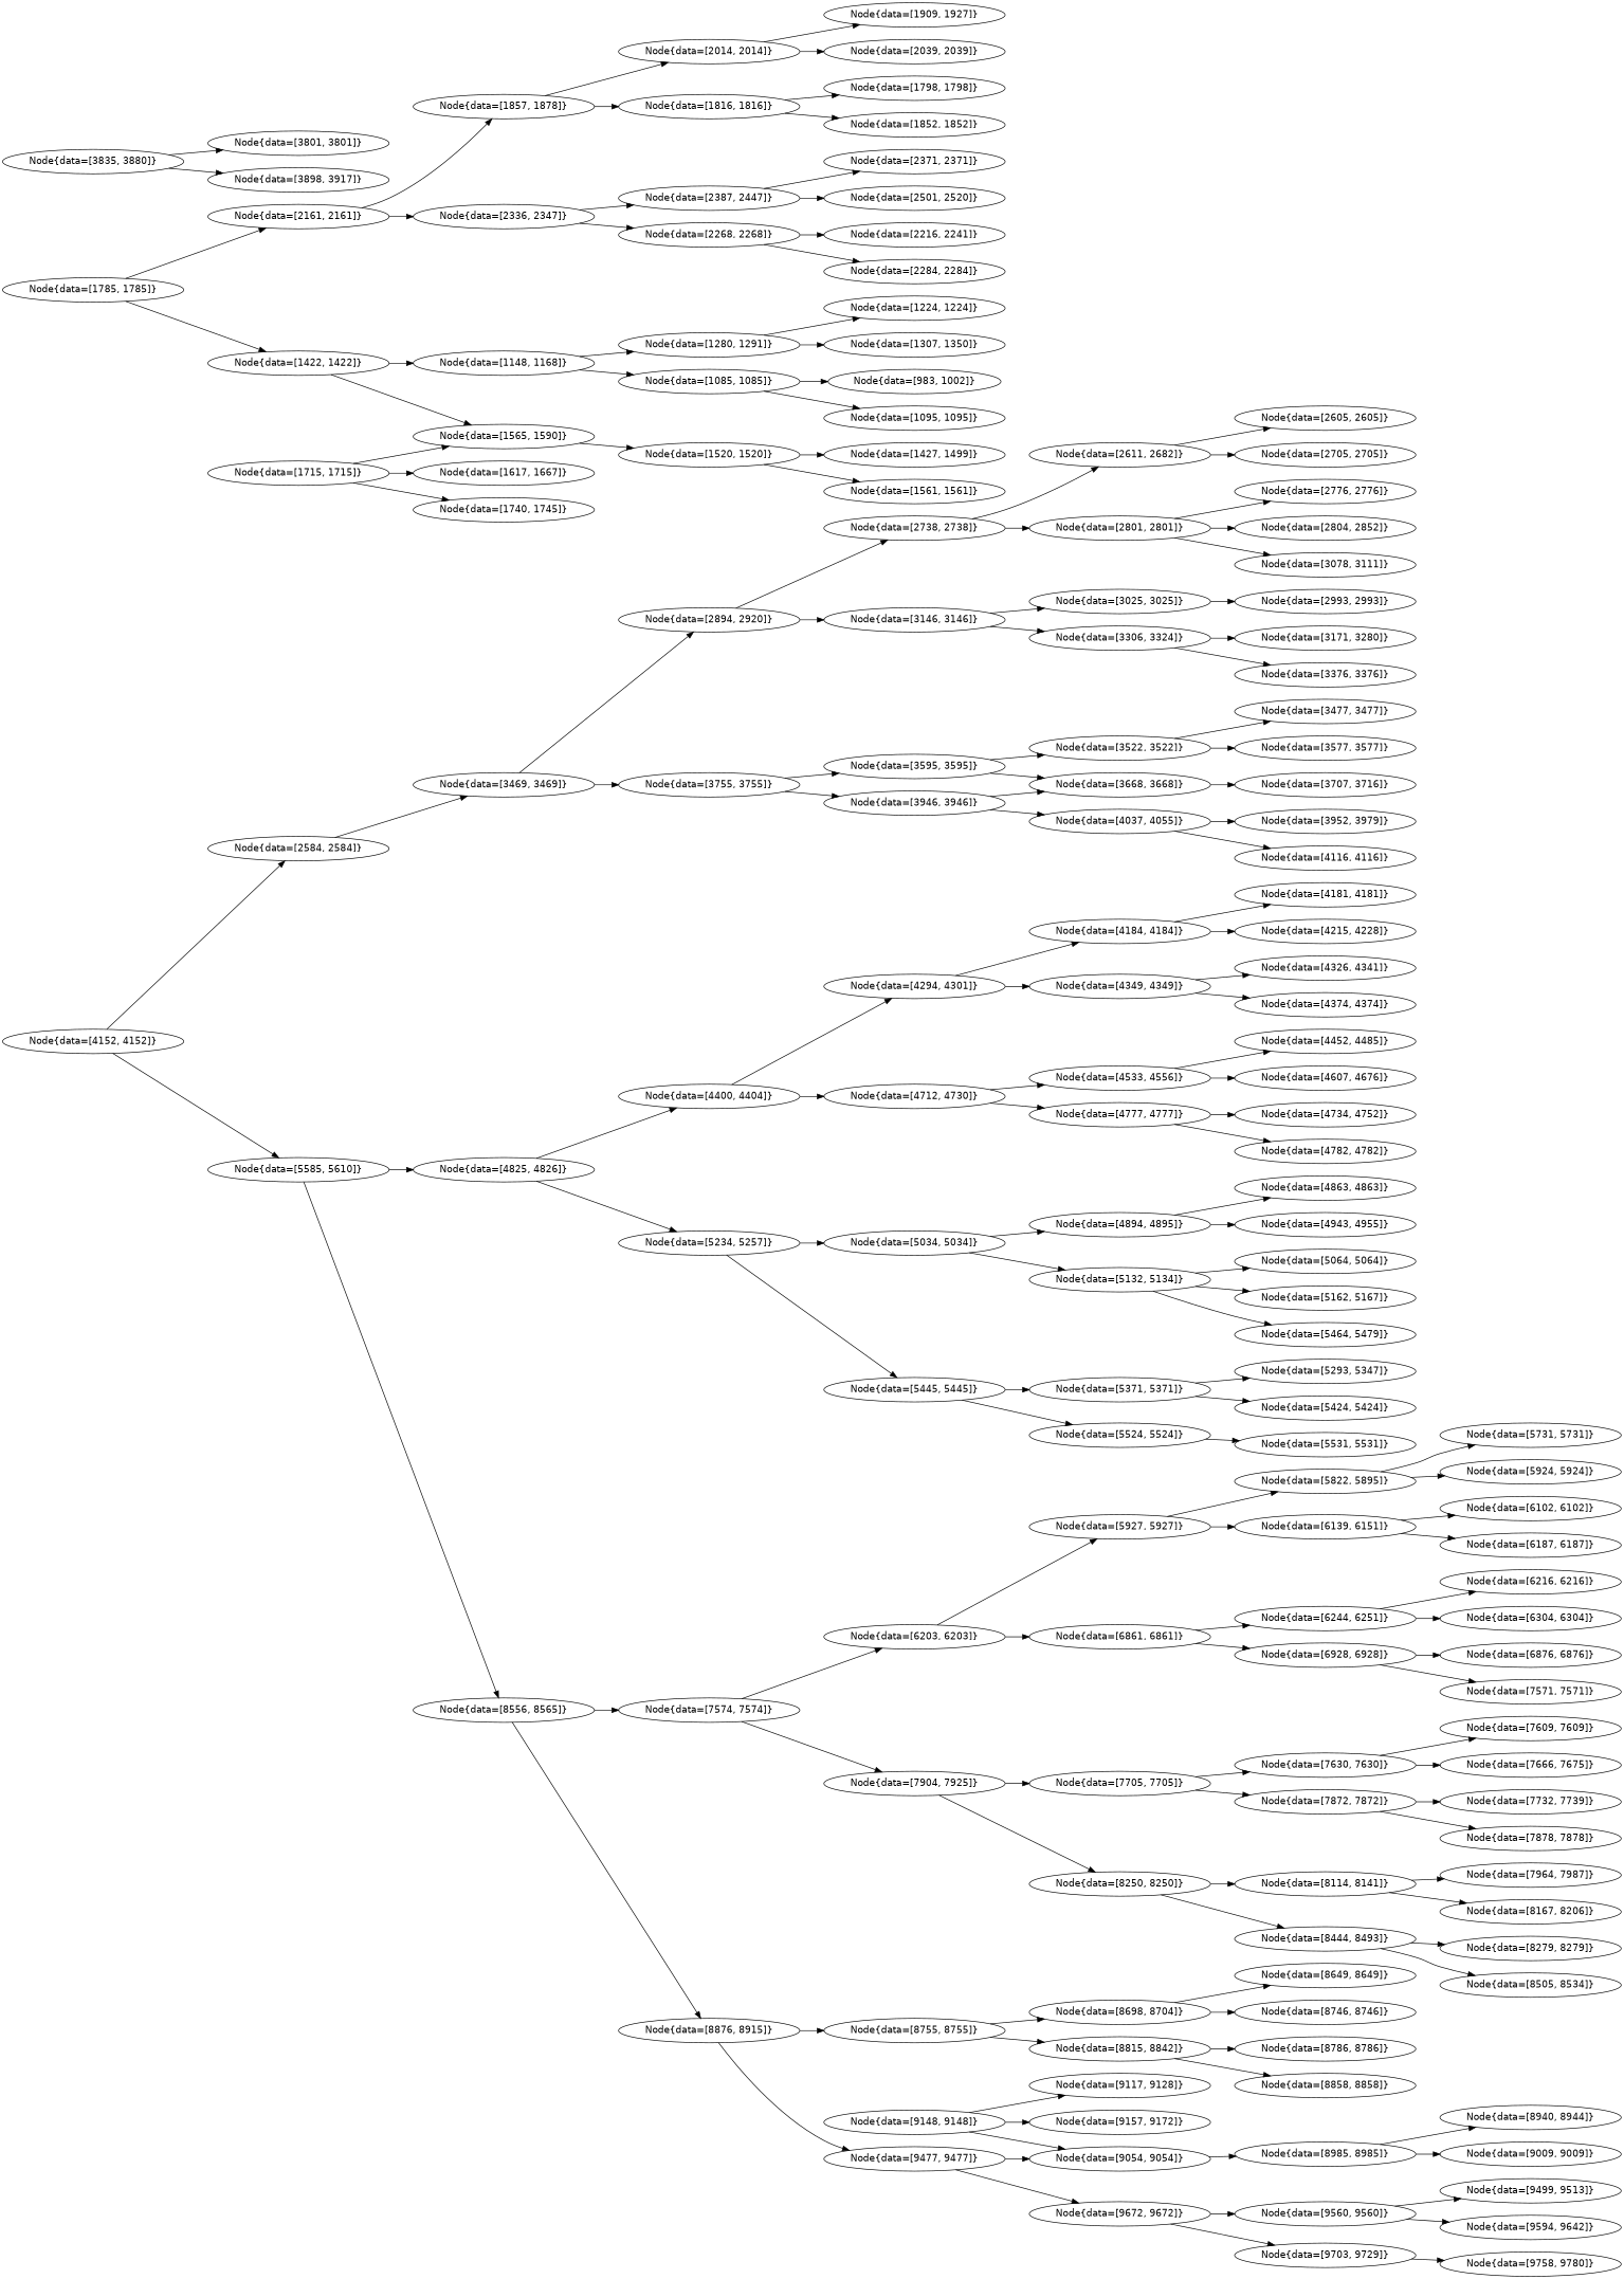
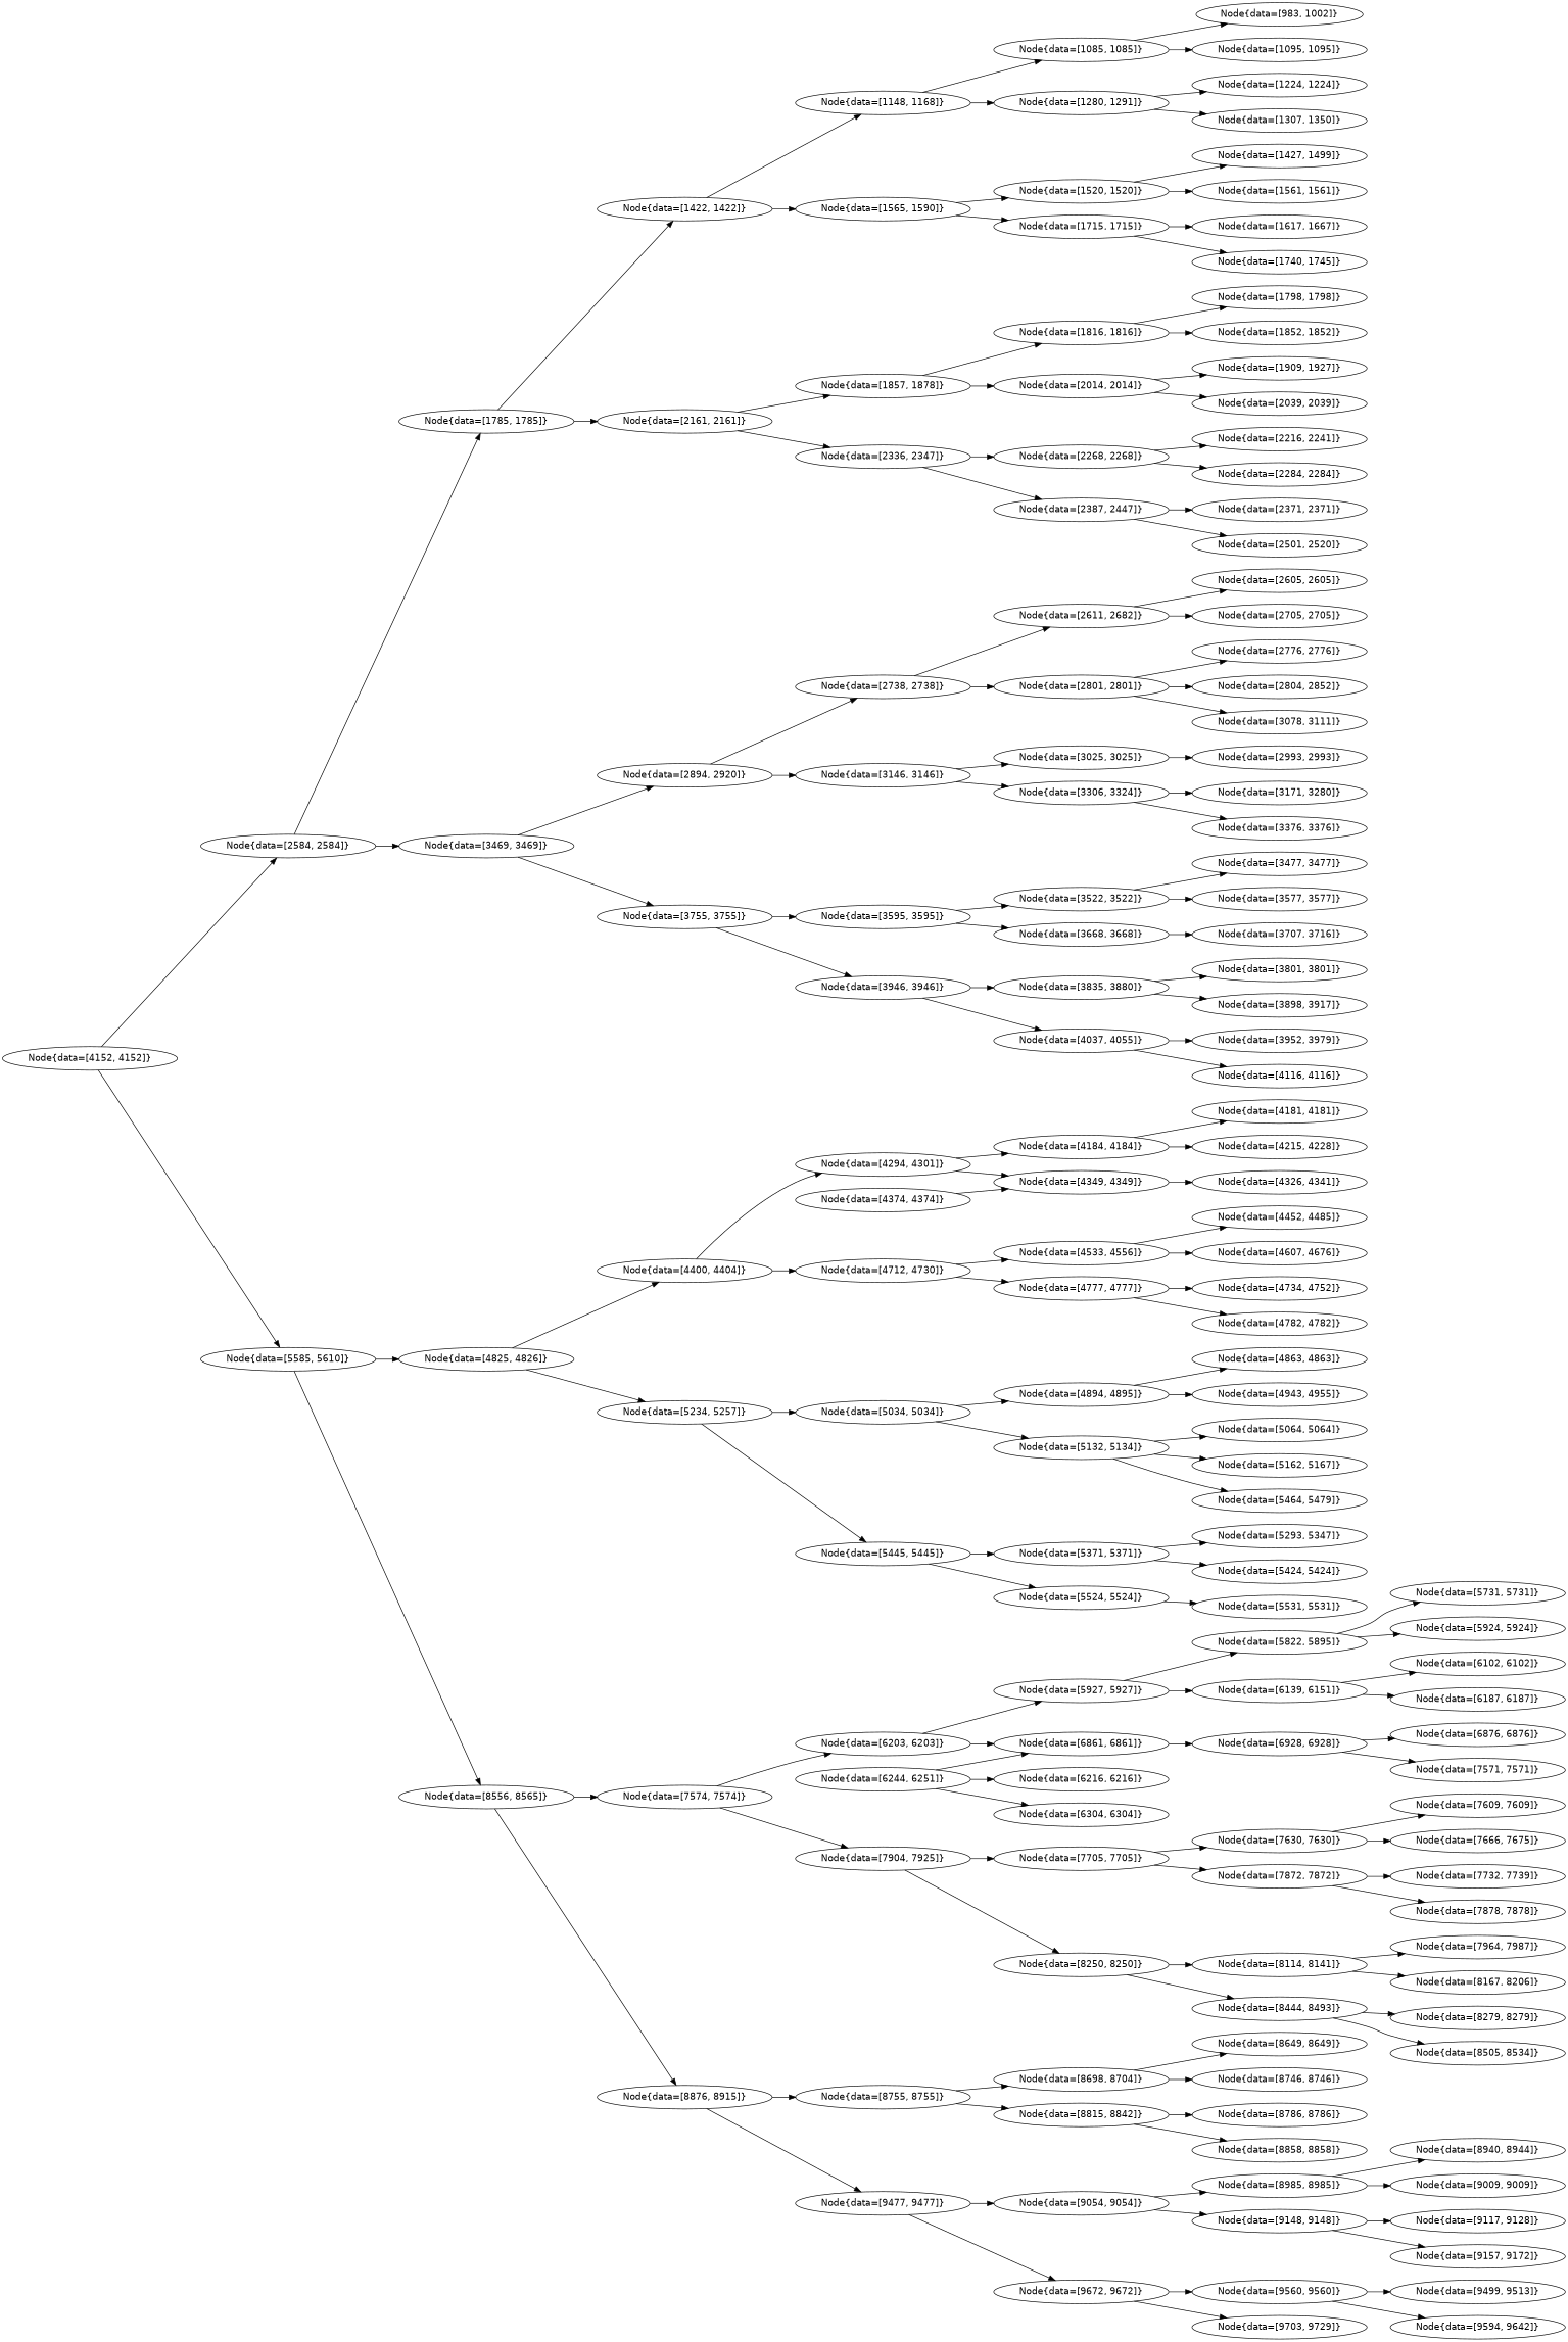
  digraph {
    fontname="DejaVu Sans"
    rankdir=LR
    node [fontname="DejaVu Sans"]
    edge [fontname="DejaVu Sans"]
    n1 [label="Node{data=[4152, 4152]}"]
    n2 [label="Node{data=[2584, 2584]}"]
    n3 [label="Node{data=[5585, 5610]}"]
    n4 [label="Node{data=[1785, 1785]}"]
    n5 [label="Node{data=[3469, 3469]}"]
    n6 [label="Node{data=[4825, 4826]}"]
    n7 [label="Node{data=[8556, 8565]}"]
    n8 [label="Node{data=[1422, 1422]}"]
    n9 [label="Node{data=[2161, 2161]}"]
    n10 [label="Node{data=[2894, 2920]}"]
    n11 [label="Node{data=[3755, 3755]}"]
    n12 [label="Node{data=[1148, 1168]}"]
    n13 [label="Node{data=[1565, 1590]}"]
    n14 [label="Node{data=[1857, 1878]}"]
    n15 [label="Node{data=[2336, 2347]}"]
    n16 [label="Node{data=[1085, 1085]}"]
    n17 [label="Node{data=[1280, 1291]}"]
    n18 [label="Node{data=[1520, 1520]}"]
    n19 [label="Node{data=[1715, 1715]}"]
    n20 [label="Node{data=[983, 1002]}"]
    n21 [label="Node{data=[1095, 1095]}"]
    n22 [label="Node{data=[1224, 1224]}"]
    n23 [label="Node{data=[1307, 1350]}"]
    n24 [label="Node{data=[1427, 1499]}"]
    n25 [label="Node{data=[1561, 1561]}"]
    n26 [label="Node{data=[1617, 1667]}"]
    n27 [label="Node{data=[1740, 1745]}"]
    n28 [label="Node{data=[1816, 1816]}"]
    n29 [label="Node{data=[2014, 2014]}"]
    n30 [label="Node{data=[2268, 2268]}"]
    n31 [label="Node{data=[2387, 2447]}"]
    n32 [label="Node{data=[1798, 1798]}"]
    n33 [label="Node{data=[1852, 1852]}"]
    n34 [label="Node{data=[1909, 1927]}"]
    n35 [label="Node{data=[2039, 2039]}"]
    n36 [label="Node{data=[2216, 2241]}"]
    n37 [label="Node{data=[2284, 2284]}"]
    n38 [label="Node{data=[2371, 2371]}"]
    n39 [label="Node{data=[2501, 2520]}"]
    n40 [label="Node{data=[2738, 2738]}"]
    n41 [label="Node{data=[3146, 3146]}"]
    n42 [label="Node{data=[3595, 3595]}"]
    n43 [label="Node{data=[3946, 3946]}"]
    n44 [label="Node{data=[2611, 2682]}"]
    n45 [label="Node{data=[2801, 2801]}"]
    n46 [label="Node{data=[3025, 3025]}"]
    n47 [label="Node{data=[3306, 3324]}"]
    n48 [label="Node{data=[2605, 2605]}"]
    n49 [label="Node{data=[2705, 2705]}"]
    n50 [label="Node{data=[2776, 2776]}"]
    n51 [label="Node{data=[2804, 2852]}"]
    n52 [label="Node{data=[3078, 3111]}"]
    n53 [label="Node{data=[2993, 2993]}"]
    n54 [label="Node{data=[3171, 3280]}"]
    n55 [label="Node{data=[3376, 3376]}"]
    n56 [label="Node{data=[3522, 3522]}"]
    n57 [label="Node{data=[3668, 3668]}"]
    n58 [label="Node{data=[3835, 3880]}"]
    n59 [label="Node{data=[4037, 4055]}"]
    n60 [label="Node{data=[3477, 3477]}"]
    n61 [label="Node{data=[3577, 3577]}"]
    n62 [label="Node{data=[3707, 3716]}"]
    n63 [label="Node{data=[3801, 3801]}"]
    n64 [label="Node{data=[3898, 3917]}"]
    n65 [label="Node{data=[3952, 3979]}"]
    n66 [label="Node{data=[4116, 4116]}"]
    n67 [label="Node{data=[4400, 4404]}"]
    n68 [label="Node{data=[5234, 5257]}"]
    n69 [label="Node{data=[7574, 7574]}"]
    n70 [label="Node{data=[8876, 8915]}"]
    n71 [label="Node{data=[4294, 4301]}"]
    n72 [label="Node{data=[4712, 4730]}"]
    n73 [label="Node{data=[5034, 5034]}"]
    n74 [label="Node{data=[5445, 5445]}"]
    n75 [label="Node{data=[4184, 4184]}"]
    n76 [label="Node{data=[4349, 4349]}"]
    n77 [label="Node{data=[4533, 4556]}"]
    n78 [label="Node{data=[4777, 4777]}"]
    n79 [label="Node{data=[4181, 4181]}"]
    n80 [label="Node{data=[4215, 4228]}"]
    n81 [label="Node{data=[4326, 4341]}"]
    n82 [label="Node{data=[4374, 4374]}"]
    n83 [label="Node{data=[4452, 4485]}"]
    n84 [label="Node{data=[4607, 4676]}"]
    n85 [label="Node{data=[4734, 4752]}"]
    n86 [label="Node{data=[4782, 4782]}"]
    n87 [label="Node{data=[4894, 4895]}"]
    n88 [label="Node{data=[5132, 5134]}"]
    n89 [label="Node{data=[5371, 5371]}"]
    n90 [label="Node{data=[5524, 5524]}"]
    n91 [label="Node{data=[4863, 4863]}"]
    n92 [label="Node{data=[4943, 4955]}"]
    n93 [label="Node{data=[5064, 5064]}"]
    n94 [label="Node{data=[5162, 5167]}"]
    n95 [label="Node{data=[5464, 5479]}"]
    n96 [label="Node{data=[5293, 5347]}"]
    n97 [label="Node{data=[5424, 5424]}"]
    n98 [label="Node{data=[5531, 5531]}"]
    n99 [label="Node{data=[6203, 6203]}"]
    n100 [label="Node{data=[7904, 7925]}"]
    n101 [label="Node{data=[8755, 8755]}"]
    n102 [label="Node{data=[9477, 9477]}"]
    n103 [label="Node{data=[5927, 5927]}"]
    n104 [label="Node{data=[6861, 6861]}"]
    n105 [label="Node{data=[7705, 7705]}"]
    n106 [label="Node{data=[8250, 8250]}"]
    n107 [label="Node{data=[5822, 5895]}"]
    n108 [label="Node{data=[6139, 6151]}"]
    n109 [label="Node{data=[6244, 6251]}"]
    n110 [label="Node{data=[6928, 6928]}"]
    n111 [label="Node{data=[5731, 5731]}"]
    n112 [label="Node{data=[5924, 5924]}"]
    n113 [label="Node{data=[6102, 6102]}"]
    n114 [label="Node{data=[6187, 6187]}"]
    n115 [label="Node{data=[6216, 6216]}"]
    n116 [label="Node{data=[6304, 6304]}"]
    n117 [label="Node{data=[6876, 6876]}"]
    n118 [label="Node{data=[7571, 7571]}"]
    n119 [label="Node{data=[7630, 7630]}"]
    n120 [label="Node{data=[7872, 7872]}"]
    n121 [label="Node{data=[8114, 8141]}"]
    n122 [label="Node{data=[8444, 8493]}"]
    n123 [label="Node{data=[7609, 7609]}"]
    n124 [label="Node{data=[7666, 7675]}"]
    n125 [label="Node{data=[7732, 7739]}"]
    n126 [label="Node{data=[7878, 7878]}"]
    n127 [label="Node{data=[7964, 7987]}"]
    n128 [label="Node{data=[8167, 8206]}"]
    n129 [label="Node{data=[8279, 8279]}"]
    n130 [label="Node{data=[8505, 8534]}"]
    n131 [label="Node{data=[8698, 8704]}"]
    n132 [label="Node{data=[8815, 8842]}"]
    n133 [label="Node{data=[9054, 9054]}"]
    n134 [label="Node{data=[9672, 9672]}"]
    n135 [label="Node{data=[8649, 8649]}"]
    n136 [label="Node{data=[8746, 8746]}"]
    n137 [label="Node{data=[8786, 8786]}"]
    n138 [label="Node{data=[8858, 8858]}"]
    n139 [label="Node{data=[8985, 8985]}"]
    n140 [label="Node{data=[9148, 9148]}"]
    n141 [label="Node{data=[9560, 9560]}"]
    n142 [label="Node{data=[9703, 9729]}"]
    n143 [label="Node{data=[8940, 8944]}"]
    n144 [label="Node{data=[9009, 9009]}"]
    n145 [label="Node{data=[9117, 9128]}"]
    n146 [label="Node{data=[9157, 9172]}"]
    n147 [label="Node{data=[9499, 9513]}"]
    n148 [label="Node{data=[9594, 9642]}"]
-   n149 [label="Node{data=[9758, 9780]}"]
    n1 -> n2
    n1 -> n3
+   n2 -> n4
    n2 -> n5
    n3 -> n6
    n3 -> n7
    n4 -> n8
    n4 -> n9
    n5 -> n10
    n5 -> n11
    n6 -> n67
    n6 -> n68
    n7 -> n69
    n7 -> n70
    n8 -> n12
    n8 -> n13
    n9 -> n14
    n9 -> n15
    n10 -> n40
    n10 -> n41
    n11 -> n42
    n11 -> n43
    n12 -> n16
    n12 -> n17
    n13 -> n18
-   n19 -> n13
+   n13 -> n19
    n14 -> n28
    n14 -> n29
    n15 -> n30
    n15 -> n31
    n16 -> n20
    n16 -> n21
    n17 -> n22
    n17 -> n23
    n18 -> n24
    n18 -> n25
    n19 -> n26
    n19 -> n27
    n28 -> n32
    n28 -> n33
    n29 -> n34
    n29 -> n35
    n30 -> n36
    n30 -> n37
    n31 -> n38
    n31 -> n39
    n40 -> n44
    n40 -> n45
    n41 -> n46
    n41 -> n47
    n42 -> n56
    n42 -> n57
-   n43 -> n57
+   n43 -> n58
    n43 -> n59
    n44 -> n48
    n44 -> n49
    n45 -> n50
    n45 -> n51
    n45 -> n52
    n46 -> n53
    n47 -> n54
    n47 -> n55
    n56 -> n60
    n56 -> n61
    n57 -> n62
    n58 -> n63
    n58 -> n64
    n59 -> n65
    n59 -> n66
    n67 -> n71
    n67 -> n72
    n68 -> n73
    n68 -> n74
    n69 -> n99
    n69 -> n100
    n70 -> n101
    n70 -> n102
    n71 -> n75
    n71 -> n76
    n72 -> n77
    n72 -> n78
    n73 -> n87
    n73 -> n88
    n74 -> n89
    n74 -> n90
    n75 -> n79
    n75 -> n80
    n76 -> n81
-   n76 -> n82
+   n82 -> n76
    n77 -> n83
    n77 -> n84
    n78 -> n85
    n78 -> n86
    n87 -> n91
    n87 -> n92
    n88 -> n93
    n88 -> n94
    n88 -> n95
    n89 -> n96
    n89 -> n97
    n90 -> n98
    n99 -> n103
    n99 -> n104
    n100 -> n105
    n100 -> n106
    n101 -> n131
    n101 -> n132
    n102 -> n133
    n102 -> n134
    n103 -> n107
    n103 -> n108
-   n104 -> n109
+   n109 -> n104
    n104 -> n110
    n105 -> n119
    n105 -> n120
    n106 -> n121
    n106 -> n122
    n107 -> n111
    n107 -> n112
    n108 -> n113
    n108 -> n114
    n109 -> n115
    n109 -> n116
    n110 -> n117
    n110 -> n118
    n119 -> n123
    n119 -> n124
    n120 -> n125
    n120 -> n126
    n121 -> n127
    n121 -> n128
    n122 -> n129
    n122 -> n130
    n131 -> n135
    n131 -> n136
    n132 -> n137
    n132 -> n138
    n133 -> n139
-   n140 -> n133
+   n133 -> n140
    n134 -> n141
    n134 -> n142
    n139 -> n143
    n139 -> n144
    n140 -> n145
    n140 -> n146
    n141 -> n147
    n141 -> n148
-   n142 -> n149
  }
